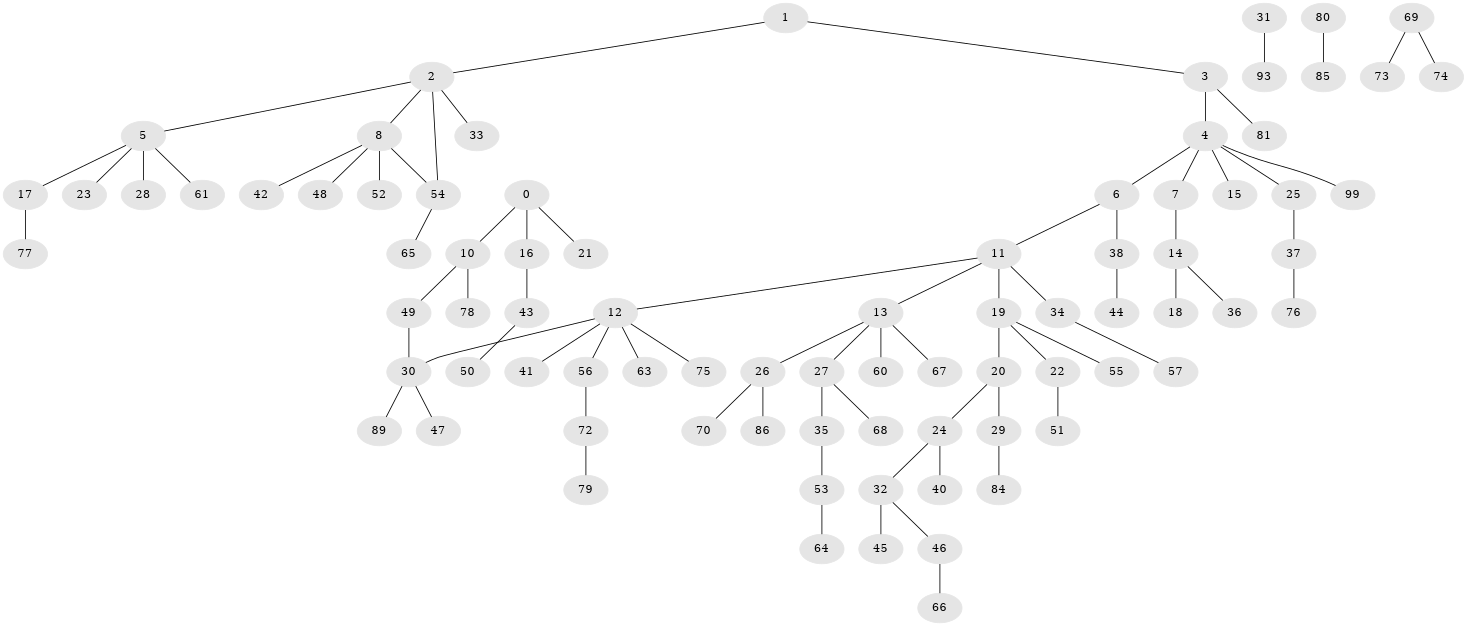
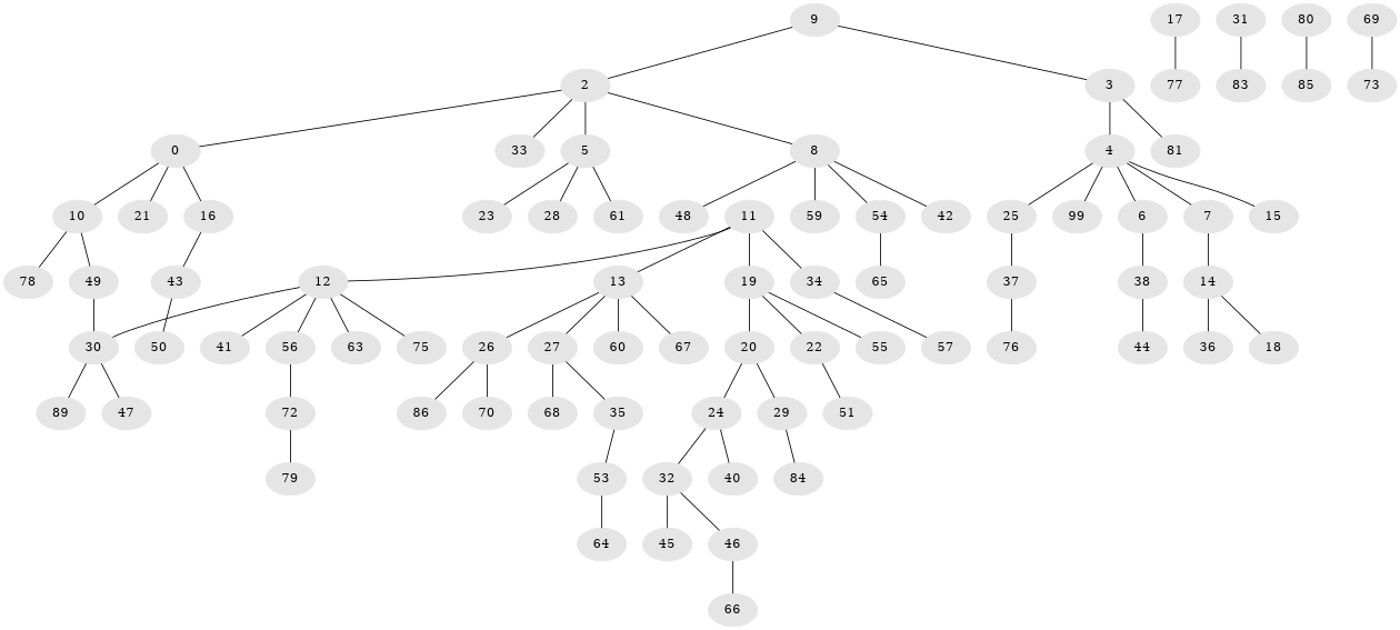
  graph {
    fontname="DejaVu Serif"
    node [color=gray90 fontname="DejaVu Serif" style=filled]
    edge [fontname="DejaVu Serif"]
-   1
+   1 [label=9]
    2
    3
    5
    8
    n6 [label=0]
    33
    4
    81
    17
    23
    28
    61
    42
    48
-   52
+   52 [label=59]
    54
    10
    16
    21
    6
    7
    15
    25
    n25 [label=99]
    11
    38
    14
    37
    77
    12
    13
    19
    34
    44
    18
    36
    65
    49
    78
    43
    30
    41
    56
    63
    75
    26
    27
    60
    67
    20
    22
    55
    57
    n55 [label=89]
    47
    72
    70
    n59 [label=86]
    35
    68
    50
    24
    29
    51
    31
-   83 [label=93]
+   83
    32
    40
    84
    45
    46
    76
    53
    66
    64
    80
    85
    79
    69
    73
-   74
    1 -- 2
    1 -- 3
    2 -- 5
    2 -- 8
-   2 -- 54
+   2 -- n6
    2 -- 33
    3 -- 4
    3 -- 81
-   5 -- 17
    5 -- 23
    5 -- 28
    5 -- 61
    8 -- 42
    8 -- 48
    8 -- 52
    8 -- 54
    n6 -- 10
    n6 -- 16
    n6 -- 21
    4 -- 6
    4 -- 7
    4 -- 15
    4 -- 25
    4 -- n25
    17 -- 77
    54 -- 65
    10 -- 49
    10 -- 78
    16 -- 43
-   6 -- 11
    6 -- 38
    7 -- 14
    25 -- 37
    11 -- 12
    11 -- 13
    11 -- 19
    11 -- 34
    38 -- 44
    14 -- 18
    14 -- 36
    37 -- 76
    12 -- 30
    12 -- 41
    12 -- 56
    12 -- 63
    12 -- 75
    13 -- 26
    13 -- 27
    13 -- 60
    13 -- 67
    19 -- 20
    19 -- 22
    19 -- 55
    34 -- 57
    49 -- 30
    43 -- 50
    30 -- n55
    30 -- 47
    56 -- 72
    26 -- 70
    26 -- n59
    27 -- 35
    27 -- 68
    20 -- 24
    20 -- 29
    22 -- 51
    72 -- 79
    35 -- 53
    24 -- 32
    24 -- 40
    29 -- 84
    31 -- 83
    32 -- 45
    32 -- 46
    46 -- 66
    53 -- 64
    80 -- 85
    69 -- 73
-   69 -- 74
  }
